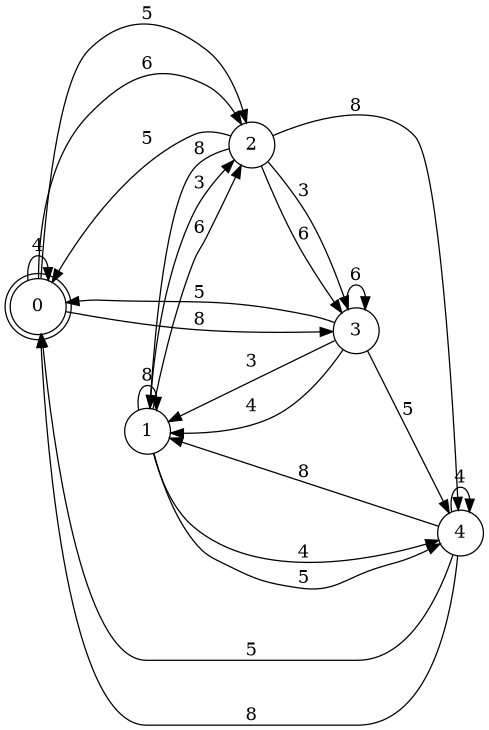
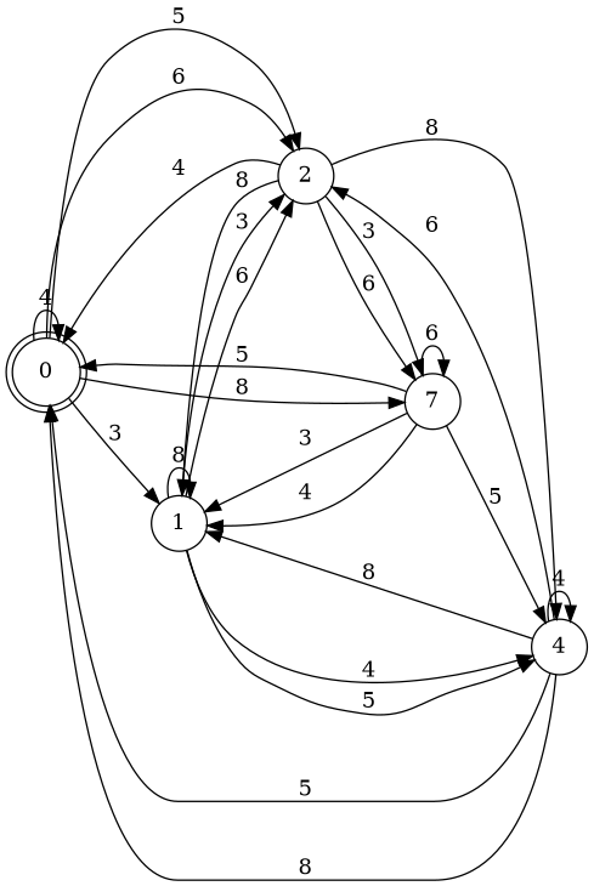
  digraph {
    rankdir=LR
    node [shape=circle]
    n1 [label=0 shape=doublecircle]
    n2 [label=1]
    n3 [label=2]
-   n4 [label=3]
+   n4 [label=7]
    n5 [label=4]
    n1 -> n1 [label=4]
+   n1 -> n2 [label=3]
    n1 -> n3 [label=5]
    n1 -> n3 [label=6]
    n1 -> n4 [label=8]
    n2 -> n2 [label=8]
    n2 -> n3 [label=3]
    n2 -> n3 [label=6]
    n2 -> n5 [label=4]
    n2 -> n5 [label=5]
-   n3 -> n1 [label=5]
+   n3 -> n1 [label=4]
    n3 -> n2 [label=8]
    n3 -> n4 [label=3]
    n3 -> n4 [label=6]
    n3 -> n5 [label=8]
    n4 -> n1 [label=5]
    n4 -> n2 [label=3]
    n4 -> n2 [label=4]
    n4 -> n4 [label=6]
    n4 -> n5 [label=5]
    n5 -> n1 [label=5]
    n5 -> n1 [label=8]
    n5 -> n2 [label=8]
+   n5 -> n3 [label=6]
    n5 -> n5 [label=4]
  }
